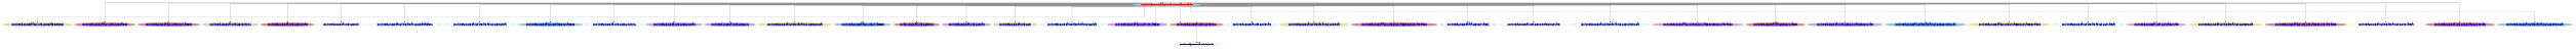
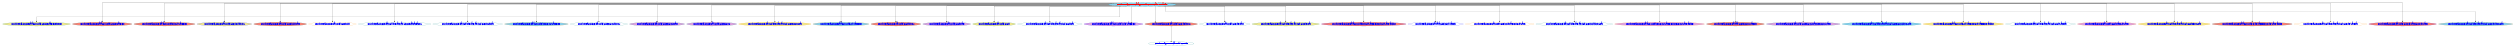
  digraph {
    concentrate=true
    rankdir=TB
    ranksep=2.0
    splines=ortho
    node [color=teal fillcolor=white fontcolor=blue style=filled]
    edge [arrowhead=normal]
    "com.shutterfly.commercial.apps.model.CommercialEventHandler" [fillcolor=skyblue fontcolor=red]
    "com.shutterfly.commercial.apps.model.CommercialEventListener" [fillcolor=khaki]
    "com.shutterfly.commercial.apps.model.CommercialEvent" [fillcolor=salmon]
    "com.shutterfly.commercial.apps.model.PrintJobStateEvent" [fillcolor=salmon]
    "com.shutterfly.commercial.model.CmPrintjobhistory" [color=blue fillcolor=khaki]
    "com.shutterfly.commercial.model.CmPrintjobstate" [fillcolor=salmon]
    "com.shutterfly.commercial.model.CmPrintjob" [color=darkorange]
    "com.shutterfly.commercial.impl.hibernate.dao.CommercialDaoFactory"
    "com.shutterfly.commercial.impl.hibernate.dao.impl.CmPrintJobDao"
    "com.shutterfly.commercial.apps.model.ItemGroupStateEvent" [color=darkorange fillcolor=skyblue]
    "com.shutterfly.commercial.model.CmItemgrouphistory"
    "com.shutterfly.commercial.model.CmItemgroupstate" [fillcolor=plum]
    "com.shutterfly.commercial.model.CmItemgroup" [fillcolor=plum]
    "com.shutterfly.commercial.impl.hibernate.dao.impl.CmItemGroupDao" [color=darkorange fillcolor=khaki]
    "com.shutterfly.commercial.apps.model.JobStateEvent" [color=darkorange fillcolor=skyblue]
-   "com.shutterfly.commercial.model.CmJobhistory" [fillcolor=salmon label="com.apps.commercial.model.CmJobhistory"]
+   "com.shutterfly.commercial.model.CmJobhistory" [fillcolor=salmon]
    "com.shutterfly.commercial.model.CmJobstate" [fillcolor=plum]
    "com.shutterfly.commercial.model.CmJob" [fillcolor=khaki]
    "com.shutterfly.commercial.impl.hibernate.dao.impl.CmJobDao"
    "com.shutterfly.commercial.apps.model.OrderStateEvent" [color=blue fillcolor=plum]
    "com.shutterfly.commercial.model.CmOrderhistory" [fillcolor=salmon]
    "com.shutterfly.commercial.model.CmOrderstate"
    "com.shutterfly.commercial.impl.hibernate.dao.impl.CmOrderDao" [fillcolor=khaki]
    "com.shutterfly.commercial.apps.model.PrintJobStateEvent$PrintJobStateMachine" [color=blue fillcolor=salmon]
    "com.shutterfly.commercial.data.CmPrintJobStateList" [color=blue]
    "com.shutterfly.commercial.model.CmPrintjobstate$PrintJobStates" [color=darkorange]
    "com.shutterfly.commercial.impl.hibernate.dao.impl.CmPrintjobhistoryDao"
    "com.shutterfly.commercial.apps.model.ItemGroupStateEvent$ItemGroupStateMachine" [color=darkorange fillcolor=plum]
    "com.shutterfly.commercial.data.CmItemGroupStateList" [fillcolor=salmon]
    "com.shutterfly.commercial.model.CmItemgroupstate$ItemGroupStates" [fillcolor=plum]
    "com.shutterfly.commercial.impl.hibernate.dao.impl.CmItemgrouphistoryDao" [fillcolor=skyblue]
    "com.shutterfly.commercial.apps.model.JobStateEvent$JobStateEventMachine" [color=darkorange fillcolor=khaki]
    "com.shutterfly.commercial.impl.hibernate.dao.impl.CmJobStateDao"
    "com.shutterfly.commercial.model.CmJobstate$JobStates" [color=darkorange fillcolor=plum]
    "com.shutterfly.commercial.impl.hibernate.dao.impl.CmJobHistoryDao" [color=darkorange fillcolor=khaki]
    "com.shutterfly.commercial.apps.model.OrderStateEvent$OrderStateMachine" [fillcolor=salmon]
    "com.shutterfly.commercial.impl.hibernate.dao.impl.CmOrderStateDao" [color=darkorange]
    "com.shutterfly.commercial.model.CmOrderstate$CmOrderStates" [color=blue fillcolor=salmon]
    "com.shutterfly.commercial.impl.hibernate.dao.impl.CmOrderhistoryDao" [color=darkorange fillcolor=skyblue]
    "com.shutterfly.commercial.model.CmOrder"
    "com.shutterfly.commercial.apps.model.CommercialEventHandler" -> "com.shutterfly.commercial.apps.model.CommercialEventListener"
    "com.shutterfly.commercial.apps.model.CommercialEventHandler" -> "com.shutterfly.commercial.apps.model.CommercialEvent"
    "com.shutterfly.commercial.apps.model.CommercialEventHandler" -> "com.shutterfly.commercial.apps.model.PrintJobStateEvent" [arrowhead=tee]
    "com.shutterfly.commercial.apps.model.CommercialEventHandler" -> "com.shutterfly.commercial.model.CmPrintjobhistory"
    "com.shutterfly.commercial.apps.model.CommercialEventHandler" -> "com.shutterfly.commercial.model.CmPrintjobstate" [arrowhead=tee]
    "com.shutterfly.commercial.apps.model.CommercialEventHandler" -> "com.shutterfly.commercial.model.CmPrintjob"
    "com.shutterfly.commercial.apps.model.CommercialEventHandler" -> "com.shutterfly.commercial.impl.hibernate.dao.CommercialDaoFactory"
    "com.shutterfly.commercial.apps.model.CommercialEventHandler" -> "com.shutterfly.commercial.impl.hibernate.dao.impl.CmPrintJobDao"
    "com.shutterfly.commercial.apps.model.CommercialEventHandler" -> "com.shutterfly.commercial.apps.model.ItemGroupStateEvent" [arrowhead=dot]
    "com.shutterfly.commercial.apps.model.CommercialEventHandler" -> "com.shutterfly.commercial.model.CmItemgrouphistory" [arrowhead=tee]
    "com.shutterfly.commercial.apps.model.CommercialEventHandler" -> "com.shutterfly.commercial.model.CmItemgroupstate" [arrowhead=dot]
    "com.shutterfly.commercial.apps.model.CommercialEventHandler" -> "com.shutterfly.commercial.model.CmItemgroup" [arrowhead=tee]
    "com.shutterfly.commercial.apps.model.CommercialEventHandler" -> "com.shutterfly.commercial.impl.hibernate.dao.impl.CmItemGroupDao" [arrowhead=tee]
    "com.shutterfly.commercial.apps.model.CommercialEventHandler" -> "com.shutterfly.commercial.apps.model.JobStateEvent" [arrowhead=dot]
    "com.shutterfly.commercial.apps.model.CommercialEventHandler" -> "com.shutterfly.commercial.model.CmJobhistory" [arrowhead=dot]
    "com.shutterfly.commercial.apps.model.CommercialEventHandler" -> "com.shutterfly.commercial.model.CmJobstate" [arrowhead=dot]
    "com.shutterfly.commercial.apps.model.CommercialEventHandler" -> "com.shutterfly.commercial.model.CmJob" [arrowhead=dot]
    "com.shutterfly.commercial.apps.model.CommercialEventHandler" -> "com.shutterfly.commercial.impl.hibernate.dao.impl.CmJobDao" [arrowhead=tee]
    "com.shutterfly.commercial.apps.model.CommercialEventHandler" -> "com.shutterfly.commercial.apps.model.OrderStateEvent" [arrowhead=tee]
    "com.shutterfly.commercial.apps.model.CommercialEventHandler" -> "com.shutterfly.commercial.model.CmOrderhistory" [arrowhead=dot]
    "com.shutterfly.commercial.apps.model.CommercialEventHandler" -> "com.shutterfly.commercial.model.CmOrderstate"
    "com.shutterfly.commercial.apps.model.CommercialEventHandler" -> "com.shutterfly.commercial.impl.hibernate.dao.impl.CmOrderDao"
    "com.shutterfly.commercial.apps.model.CommercialEventHandler" -> "com.shutterfly.commercial.apps.model.PrintJobStateEvent$PrintJobStateMachine"
    "com.shutterfly.commercial.apps.model.CommercialEventHandler" -> "com.shutterfly.commercial.data.CmPrintJobStateList" [arrowhead=dot]
    "com.shutterfly.commercial.apps.model.CommercialEventHandler" -> "com.shutterfly.commercial.model.CmPrintjobstate$PrintJobStates"
    "com.shutterfly.commercial.apps.model.CommercialEventHandler" -> "com.shutterfly.commercial.impl.hibernate.dao.impl.CmPrintjobhistoryDao" [arrowhead=dot]
    "com.shutterfly.commercial.apps.model.CommercialEventHandler" -> "com.shutterfly.commercial.apps.model.ItemGroupStateEvent$ItemGroupStateMachine" [arrowhead=tee]
    "com.shutterfly.commercial.apps.model.CommercialEventHandler" -> "com.shutterfly.commercial.data.CmItemGroupStateList" [arrowhead=tee]
    "com.shutterfly.commercial.apps.model.CommercialEventHandler" -> "com.shutterfly.commercial.model.CmItemgroupstate$ItemGroupStates" [arrowhead=tee]
    "com.shutterfly.commercial.apps.model.CommercialEventHandler" -> "com.shutterfly.commercial.impl.hibernate.dao.impl.CmItemgrouphistoryDao"
    "com.shutterfly.commercial.apps.model.CommercialEventHandler" -> "com.shutterfly.commercial.apps.model.JobStateEvent$JobStateEventMachine" [arrowhead=tee]
    "com.shutterfly.commercial.apps.model.CommercialEventHandler" -> "com.shutterfly.commercial.impl.hibernate.dao.impl.CmJobStateDao"
    "com.shutterfly.commercial.apps.model.CommercialEventHandler" -> "com.shutterfly.commercial.model.CmJobstate$JobStates"
    "com.shutterfly.commercial.apps.model.CommercialEventHandler" -> "com.shutterfly.commercial.impl.hibernate.dao.impl.CmJobHistoryDao"
    "com.shutterfly.commercial.apps.model.CommercialEventHandler" -> "com.shutterfly.commercial.apps.model.OrderStateEvent$OrderStateMachine"
    "com.shutterfly.commercial.apps.model.CommercialEventHandler" -> "com.shutterfly.commercial.impl.hibernate.dao.impl.CmOrderStateDao" [arrowhead=tee]
    "com.shutterfly.commercial.apps.model.CommercialEventHandler" -> "com.shutterfly.commercial.model.CmOrderstate$CmOrderStates"
    "com.shutterfly.commercial.apps.model.CommercialEventHandler" -> "com.shutterfly.commercial.impl.hibernate.dao.impl.CmOrderhistoryDao"
    "com.shutterfly.commercial.model.CmOrderhistory" -> "com.shutterfly.commercial.model.CmOrder" [arrowhead=tee]
  }
